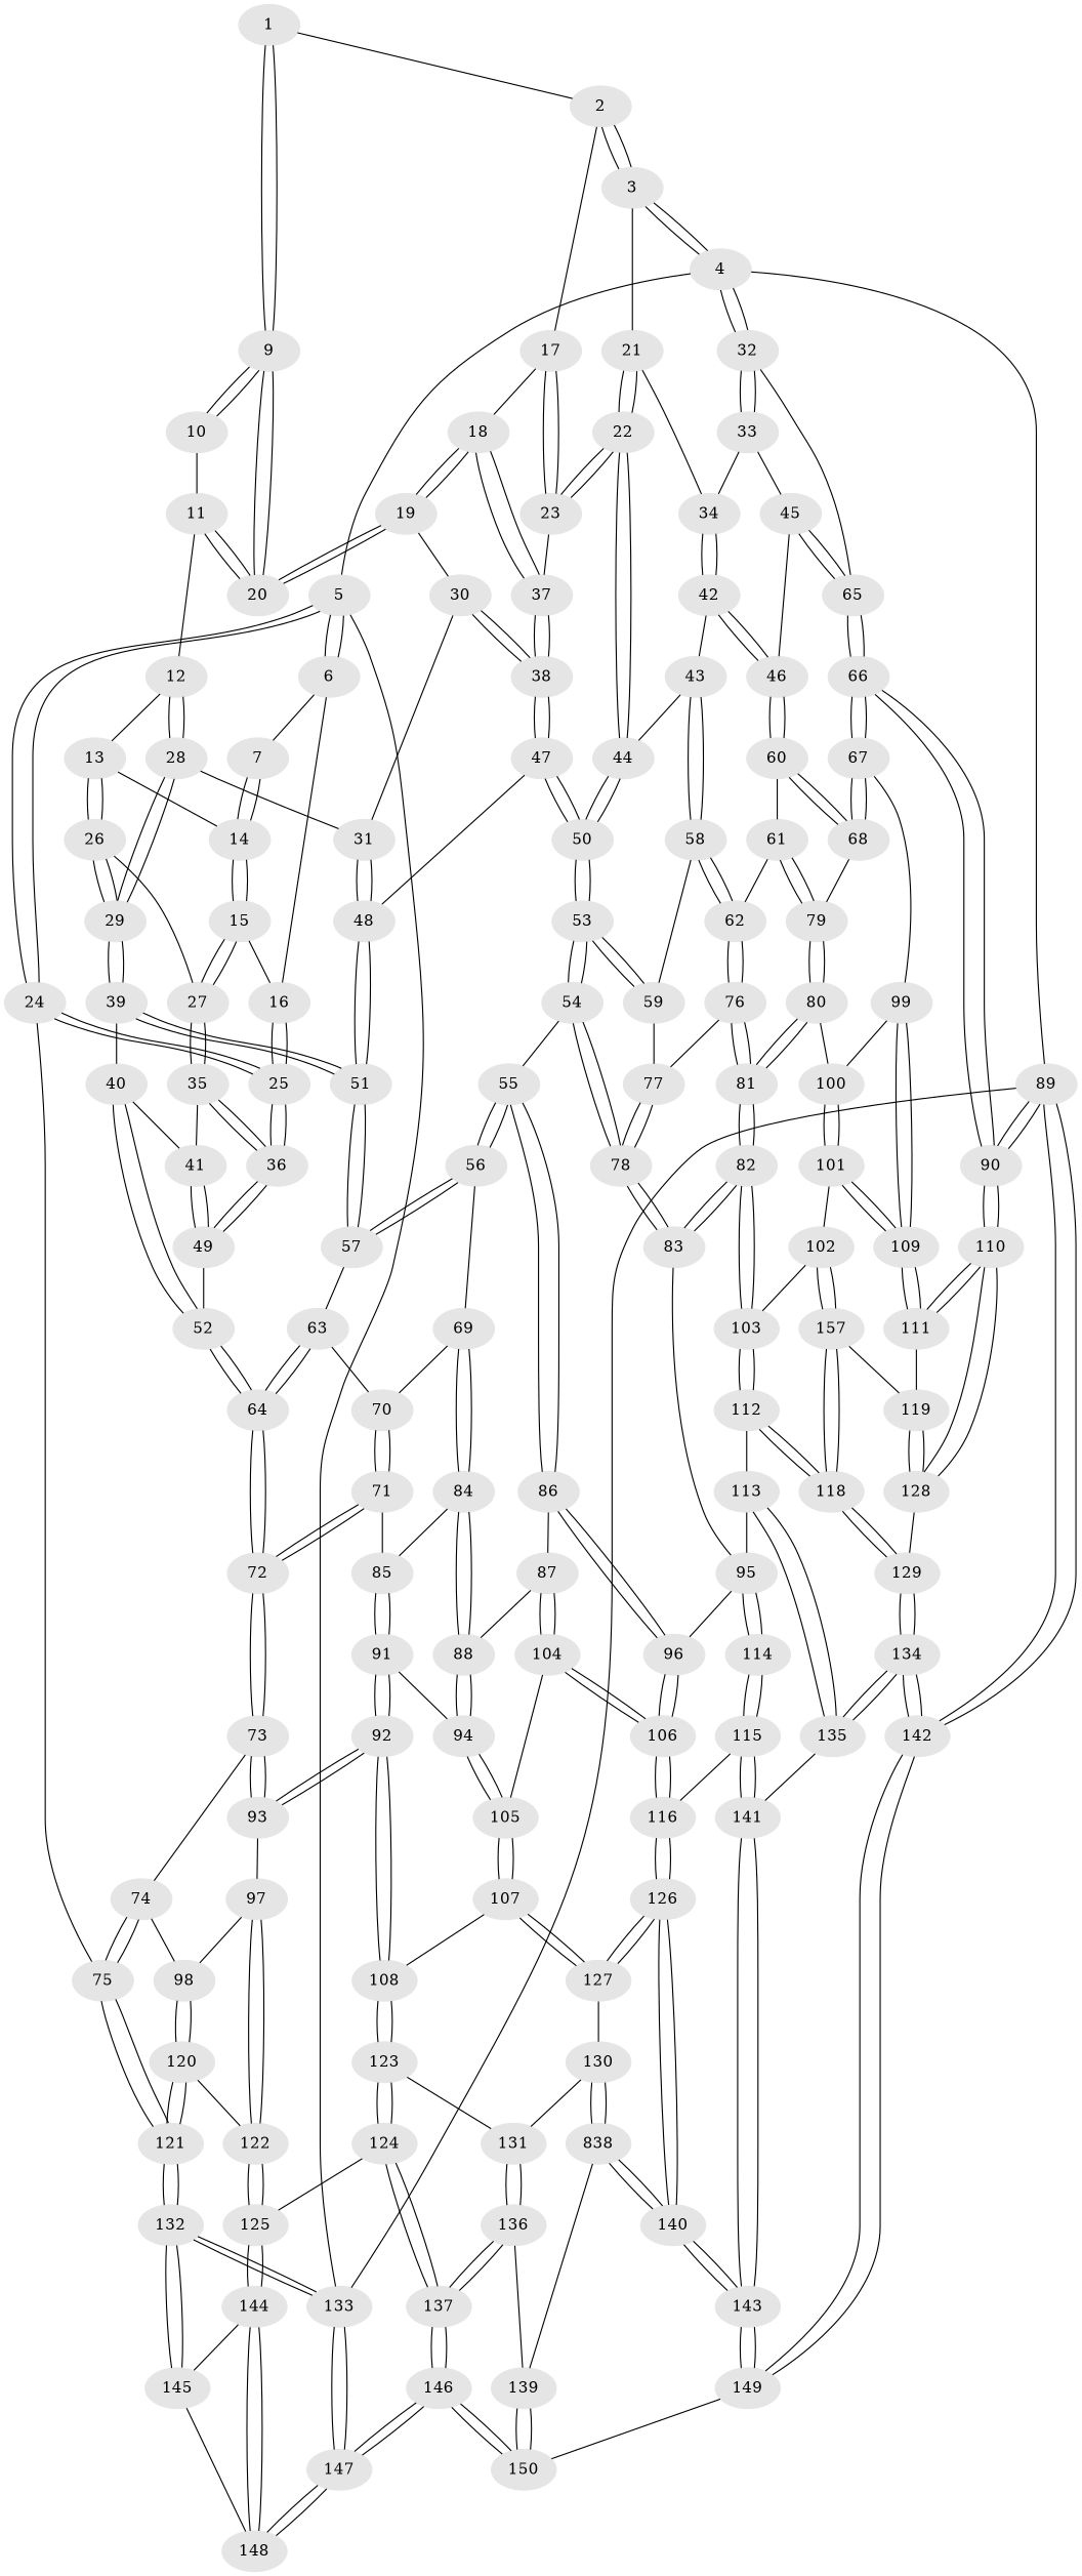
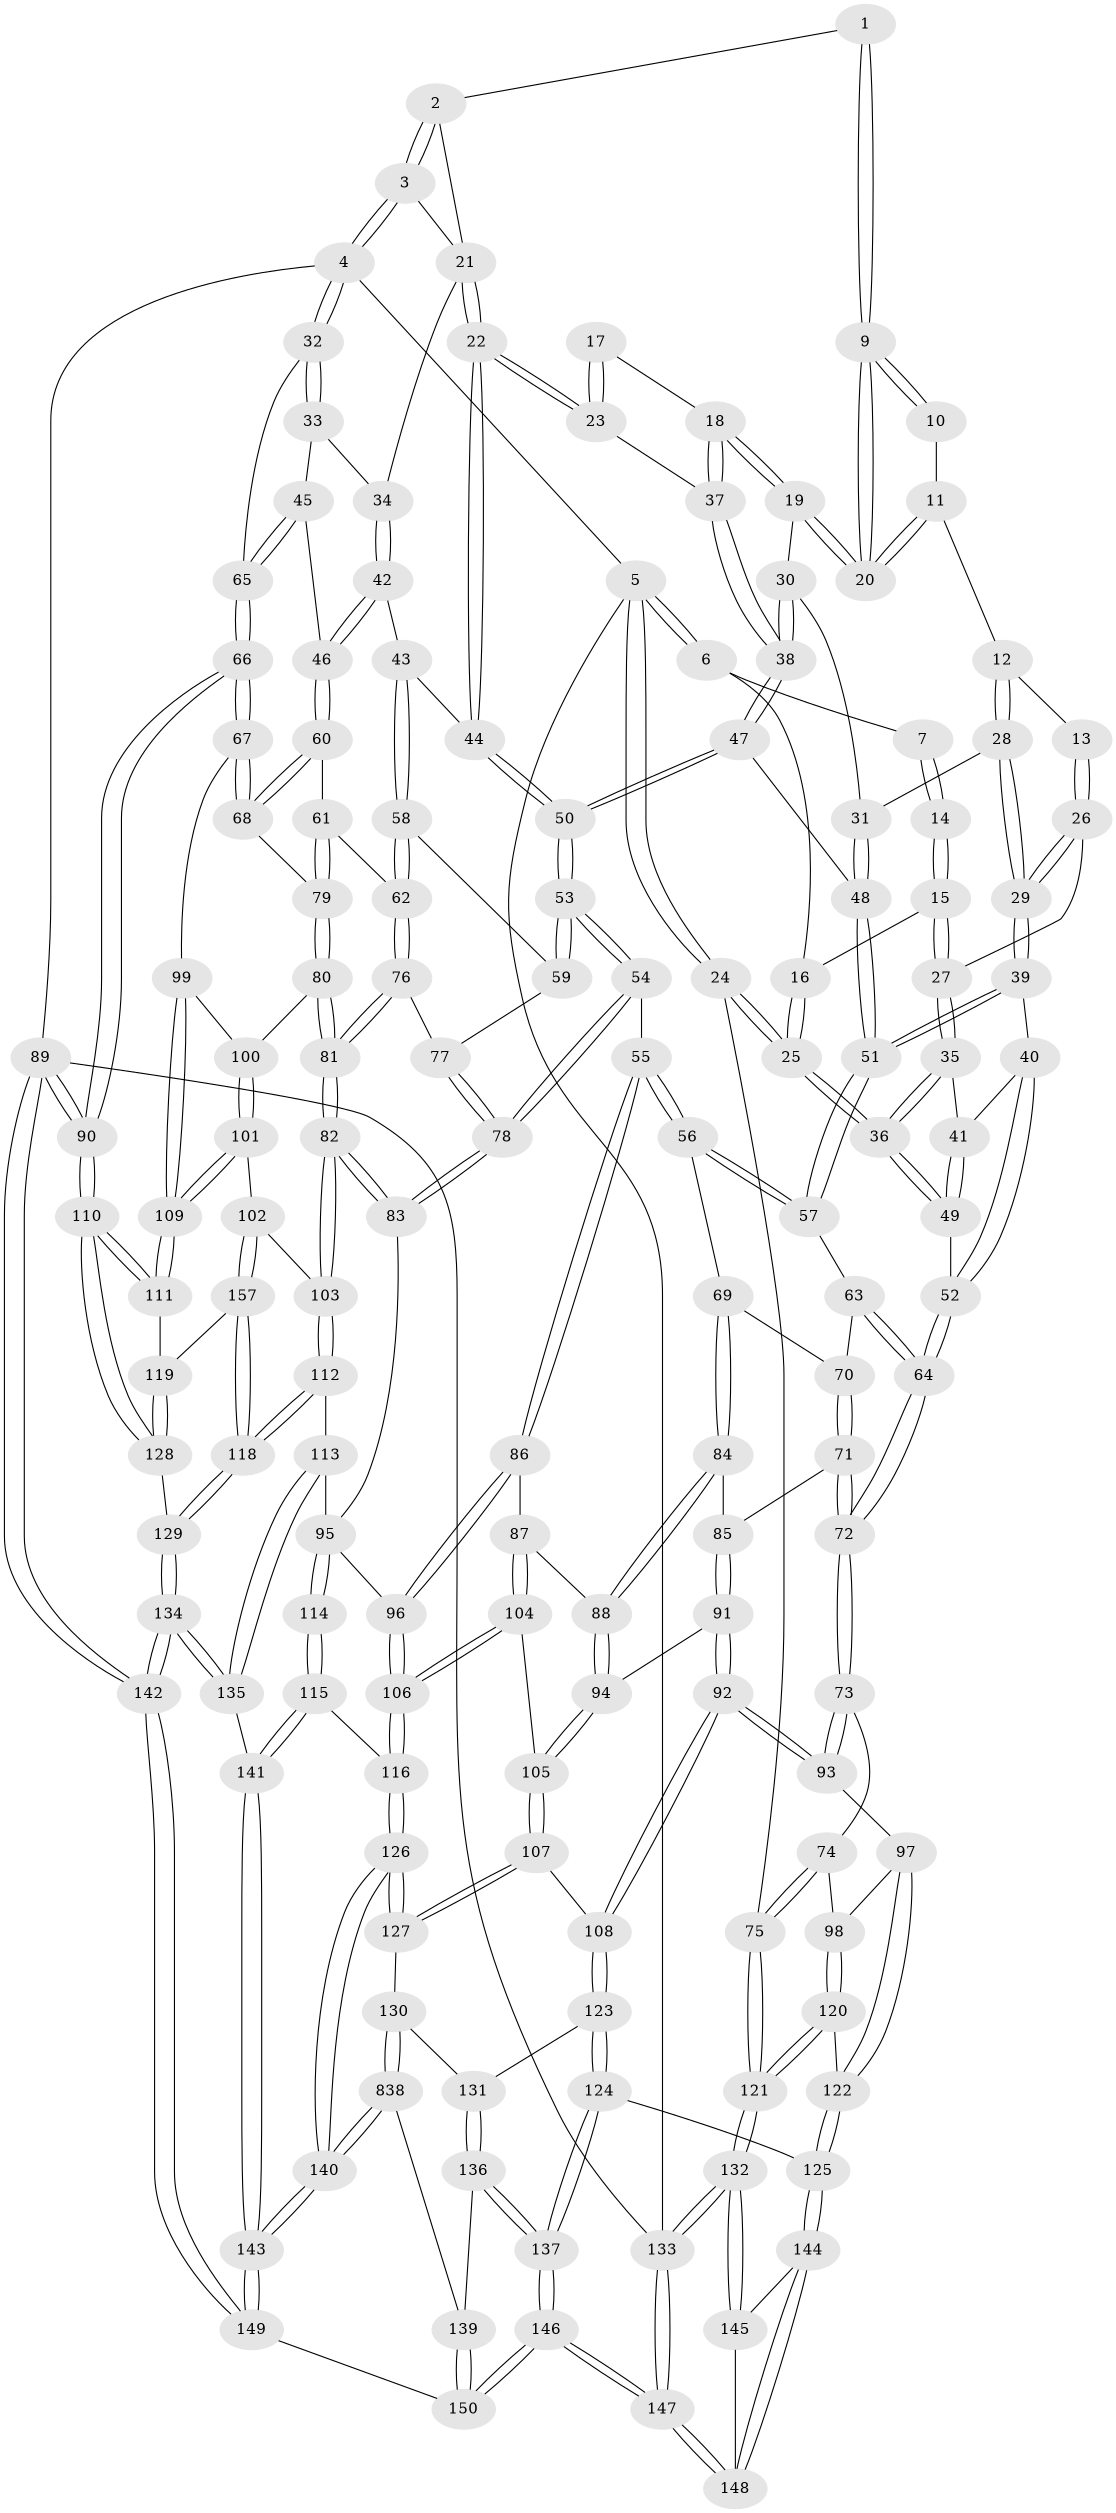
  graph {
    node [color=gray90 style=filled]
    1
    2
    9
    3
    17
    10
    20
    4
    21
    18
    23
    5
    32
    89
    22
    34
    6
    24
    133
    33
    65
    90
    142
    7
    16
    25
    75
    147
    14
    15
    11
    12
    13
    28
    26
    29
    31
    27
    35
    36
    19
    37
    30
    38
    44
    42
    50
    121
    49
    39
    41
    48
    40
    51
    47
    45
    66
    46
    43
    52
    57
    64
    58
    60
    59
    62
    53
    61
    68
    54
    63
    72
    55
    78
    77
    56
    86
    83
    69
    87
    96
    70
    84
    76
    79
    80
    81
    71
    73
    67
    99
    110
    100
    109
    85
    88
    91
    74
    93
    98
    97
    120
    132
    82
    95
    101
    103
    112
    114
    94
    92
    104
    106
    105
    149
    111
    128
    108
    123
    122
    107
    115
    116
    125
    102
    n126 [label=157]
    119
    118
    113
    127
    126
    130
    124
    131
    129
    135
    141
    143
    140
    134
    145
    144
    137
    136
    146
    148
    n147 [label=838]
    139
    150
    1 -- 2
    1 -- 9
    1 -- 9
    2 -- 3
    2 -- 3
-   2 -- 17
+   2 -- 21
    9 -- 10
    9 -- 10
    9 -- 20
    9 -- 20
    3 -- 4
    3 -- 4
    3 -- 21
    17 -- 18
    17 -- 23
    17 -- 23
    10 -- 11
    4 -- 5
    4 -- 32
    4 -- 32
    4 -- 89
    21 -- 22
    21 -- 22
    21 -- 34
    18 -- 19
    18 -- 19
    18 -- 37
    18 -- 37
    23 -- 37
    5 -- 6
    5 -- 6
    5 -- 24
    5 -- 24
    5 -- 133
    32 -- 33
    32 -- 33
    32 -- 65
    89 -- 133
    89 -- 90
    89 -- 90
    89 -- 142
    89 -- 142
    22 -- 23
    22 -- 23
    22 -- 44
    22 -- 44
    34 -- 42
    34 -- 42
    6 -- 7
    6 -- 16
    24 -- 25
    24 -- 25
    24 -- 75
    133 -- 147
    133 -- 147
    33 -- 34
    33 -- 45
    65 -- 66
    65 -- 66
    90 -- 110
    90 -- 110
    142 -- 149
    142 -- 149
    7 -- 14
    7 -- 14
    16 -- 25
    16 -- 25
    25 -- 36
    25 -- 36
    75 -- 121
    75 -- 121
    147 -- 148
    147 -- 148
    14 -- 15
    14 -- 15
    15 -- 16
    15 -- 27
    15 -- 27
    11 -- 20
    11 -- 20
    11 -- 12
    12 -- 13
    12 -- 28
    12 -- 28
-   13 -- 14
    13 -- 26
    13 -- 26
    28 -- 29
    28 -- 29
    28 -- 31
    26 -- 29
    26 -- 29
    26 -- 27
    29 -- 39
    29 -- 39
    31 -- 48
    31 -- 48
    27 -- 35
    27 -- 35
    35 -- 36
    35 -- 36
    35 -- 41
    36 -- 49
    36 -- 49
    19 -- 20
    19 -- 20
    19 -- 30
    37 -- 38
    37 -- 38
    30 -- 31
    30 -- 38
    30 -- 38
    38 -- 47
    38 -- 47
    44 -- 50
    44 -- 50
    42 -- 46
    42 -- 46
    42 -- 43
    50 -- 53
    50 -- 53
    121 -- 132
    121 -- 132
    49 -- 52
    39 -- 40
    39 -- 51
    39 -- 51
    41 -- 49
    41 -- 49
    48 -- 51
    48 -- 51
    40 -- 41
    40 -- 52
    40 -- 52
    51 -- 57
    51 -- 57
    47 -- 50
    47 -- 50
    47 -- 48
    45 -- 65
    45 -- 65
    45 -- 46
    66 -- 90
    66 -- 90
    66 -- 67
    66 -- 67
    46 -- 60
    46 -- 60
    43 -- 44
    43 -- 58
    43 -- 58
    52 -- 64
    52 -- 64
    57 -- 63
    64 -- 72
    64 -- 72
    58 -- 59
    58 -- 62
    58 -- 62
    60 -- 61
    60 -- 68
    60 -- 68
    59 -- 77
    62 -- 76
    62 -- 76
    53 -- 59
    53 -- 59
    53 -- 54
    53 -- 54
    61 -- 62
    61 -- 79
    61 -- 79
    68 -- 79
    54 -- 55
    54 -- 78
    54 -- 78
    63 -- 64
    63 -- 64
    63 -- 70
    72 -- 73
    72 -- 73
    55 -- 56
    55 -- 56
    55 -- 86
    55 -- 86
    78 -- 83
    78 -- 83
    77 -- 78
    77 -- 78
    56 -- 57
    56 -- 57
    56 -- 69
    86 -- 87
    86 -- 96
    86 -- 96
    83 -- 95
    69 -- 70
    69 -- 84
    69 -- 84
    87 -- 88
    87 -- 104
    87 -- 104
    96 -- 106
    96 -- 106
    70 -- 71
    70 -- 71
    84 -- 85
    84 -- 88
    84 -- 88
    76 -- 77
    76 -- 81
    76 -- 81
    79 -- 80
    79 -- 80
    80 -- 81
    80 -- 81
    80 -- 100
    81 -- 82
    81 -- 82
    71 -- 72
    71 -- 72
    71 -- 85
    73 -- 74
    73 -- 93
    73 -- 93
    67 -- 68
    67 -- 68
    67 -- 99
    99 -- 100
    99 -- 109
    99 -- 109
    110 -- 111
    110 -- 111
    110 -- 128
    110 -- 128
    100 -- 101
    100 -- 101
    109 -- 111
    109 -- 111
    85 -- 91
    85 -- 91
    88 -- 94
    88 -- 94
    91 -- 94
    91 -- 92
    91 -- 92
    74 -- 75
    74 -- 75
    74 -- 98
    93 -- 97
    98 -- 120
    98 -- 120
    97 -- 98
    97 -- 122
    97 -- 122
    120 -- 121
    120 -- 121
    120 -- 122
    132 -- 133
    132 -- 133
    132 -- 145
    132 -- 145
    82 -- 83
    82 -- 83
    82 -- 103
    82 -- 103
    95 -- 96
    95 -- 114
    95 -- 114
    101 -- 109
    101 -- 109
    101 -- 102
    103 -- 112
    103 -- 112
    112 -- 118
    112 -- 118
    112 -- 113
    114 -- 115
    114 -- 115
    94 -- 105
    94 -- 105
    92 -- 93
    92 -- 93
    92 -- 108
    92 -- 108
    104 -- 106
    104 -- 106
    104 -- 105
    106 -- 116
    106 -- 116
    105 -- 107
    105 -- 107
    149 -- 150
    111 -- 119
    128 -- 129
    108 -- 123
    108 -- 123
    123 -- 124
    123 -- 124
    123 -- 131
    122 -- 125
    122 -- 125
    107 -- 108
    107 -- 127
    107 -- 127
    115 -- 116
    115 -- 141
    115 -- 141
    116 -- 126
    116 -- 126
    125 -- 144
    125 -- 144
    102 -- 103
    102 -- n126
    102 -- n126
    n126 -- 119
    n126 -- 118
    n126 -- 118
    119 -- 128
    119 -- 128
    118 -- 129
    118 -- 129
    113 -- 95
    113 -- 135
    113 -- 135
    127 -- 130
    126 -- 127
    126 -- 127
    126 -- 140
    126 -- 140
    130 -- 131
    130 -- n147
    130 -- n147
    124 -- 125
    124 -- 137
    124 -- 137
    131 -- 136
    131 -- 136
    129 -- 134
    129 -- 134
    135 -- 141
    141 -- 143
    141 -- 143
    143 -- 149
    143 -- 149
    140 -- 143
    140 -- 143
    134 -- 142
    134 -- 142
    134 -- 135
    134 -- 135
    145 -- 148
    144 -- 145
    144 -- 148
    144 -- 148
    137 -- 146
    137 -- 146
    136 -- 137
    136 -- 137
    136 -- 139
    146 -- 147
    146 -- 147
    146 -- 150
    146 -- 150
    n147 -- 140
    n147 -- 140
    n147 -- 139
    139 -- 150
    139 -- 150
  }
